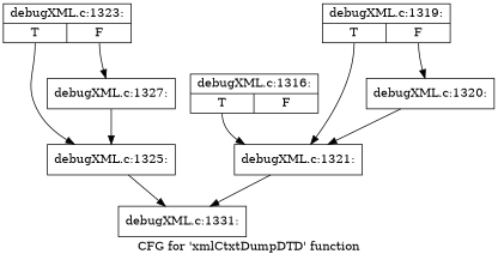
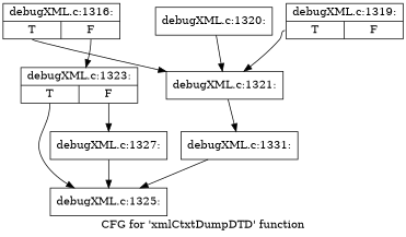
  digraph {
    label="CFG for 'xmlCtxtDumpDTD' function"
    node [shape=record]
    n1 [label="{debugXML.c:1316:|{<s0>T|<s1>F}}"]
    n2 [label="{debugXML.c:1323:|{<s0>T|<s1>F}}"]
    n3 [label="{debugXML.c:1321:}"]
    n4 [label="{debugXML.c:1319:|{<s0>T|<s1>F}}"]
    n5 [label="{debugXML.c:1320:}"]
    n6 [label="{debugXML.c:1325:}"]
    n7 [label="{debugXML.c:1327:}"]
    n8 [label="{debugXML.c:1331:}"]
+   n1 -> n2 [tailport=s1]
    n1 -> n3 [tailport=s0]
    n2 -> n6 [tailport=s0]
    n2 -> n7 [tailport=s1]
    n3 -> n8
    n4 -> n3 [tailport=s0]
-   n4 -> n5 [tailport=s1]
    n5 -> n3
-   n6 -> n8
+   n8 -> n6
    n7 -> n6
  }
